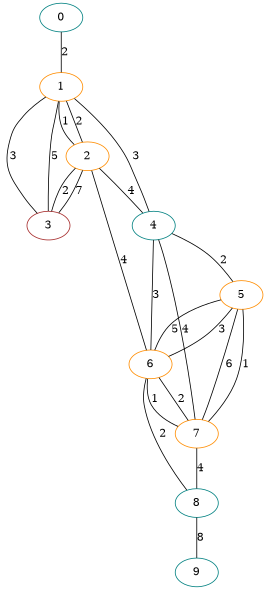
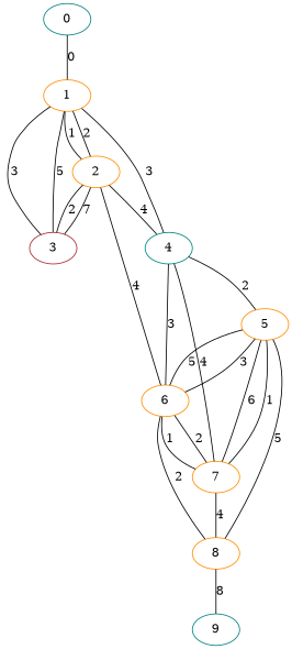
  graph {
    node [color=darkorange weight=1]
    0 [color=teal]
    1
    2
    3 [color=brown]
    4 [color=teal]
    5
    6
    7
-   8 [color=teal]
+   8
    9 [color=teal weight=4]
-   0 -- 1 [label=2]
+   0 -- 1 [label=0]
    1 -- 2 [label=1]
    1 -- 2 [label=2]
    1 -- 3 [label=3]
    1 -- 3 [label=5]
    1 -- 4 [label=3]
    2 -- 3 [label=2]
    2 -- 3 [label=7]
    2 -- 4 [label=4]
    4 -- 5 [label=2]
    4 -- 6 [label=3]
    4 -- 7 [label=4]
    5 -- 6 [label=5]
    5 -- 6 [label=3]
    5 -- 7 [label=6]
    5 -- 7 [label=1]
+   5 -- 8 [label=5]
    6 -- 2 [label=4]
    6 -- 7 [label=1]
    6 -- 7 [label=2]
    6 -- 8 [label=2]
    7 -- 8 [label=4]
    8 -- 9 [label=8]
  }
